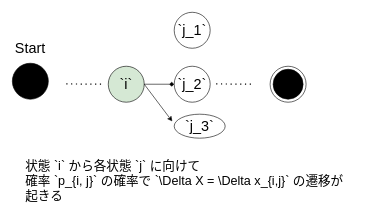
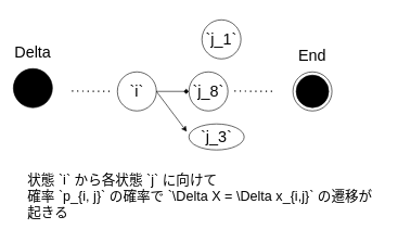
  <mxCell id="0" />
  <mxCell id="1" parent="0" />
  <mxCell id="2" value="" style="ellipse;whiteSpace=wrap;html=1;aspect=fixed;" parent="1" vertex="1"><mxGeometry x="450" y="110" width="60" height="60" as="geometry" /></mxCell>
  <mxCell id="3" value="" style="ellipse;whiteSpace=wrap;html=1;aspect=fixed;fillColor=#000000;" parent="1" vertex="1"><mxGeometry x="455" y="115" width="50" height="50" as="geometry" /></mxCell>
  <mxCell id="4" value="" style="ellipse;whiteSpace=wrap;html=1;aspect=fixed;fillColor=#000000;" parent="1" vertex="1"><mxGeometry x="20" y="105" width="60" height="60" as="geometry" /></mxCell>
- <mxCell id="6" value="&lt;font style=&quot;font-size: 24px;&quot;&gt;Start&lt;/font&gt;" style="text;html=1;strokeColor=none;fillColor=none;align=center;verticalAlign=middle;whiteSpace=wrap;rounded=0;" parent="1" vertex="1"><mxGeometry x="20" y="65" width="60" height="30" as="geometry" /></mxCell>
- <mxCell id="7" value="`i`" style="ellipse;whiteSpace=wrap;html=1;aspect=fixed;fontSize=24;fillColor=#d5e8d4;" parent="1" vertex="1"><mxGeometry x="180" y="110" width="60" height="60" as="geometry" /></mxCell>
- <mxCell id="8" value="`j_2`" style="ellipse;whiteSpace=wrap;html=1;aspect=fixed;fontSize=24;" parent="1" vertex="1"><mxGeometry x="290" y="110" width="60" height="60" as="geometry" /></mxCell>
- <mxCell id="9" value="`j_1`" style="ellipse;whiteSpace=wrap;html=1;aspect=fixed;fontSize=24;" parent="1" vertex="1"><mxGeometry x="290" y="20" width="60" height="60" as="geometry" /></mxCell>
+ <mxCell id="5" value="&lt;font style=&quot;font-size: 24px;&quot;&gt;End&lt;/font&gt;" style="text;html=1;strokeColor=none;fillColor=none;align=center;verticalAlign=middle;whiteSpace=wrap;rounded=0;" parent="1" vertex="1"><mxGeometry x="450" y="70" width="60" height="30" as="geometry" /></mxCell>
+ <mxCell id="6" value="&lt;font style=&quot;font-size: 24px;&quot;&gt;Delta&lt;/font&gt;" style="text;html=1;strokeColor=none;fillColor=none;align=center;verticalAlign=middle;whiteSpace=wrap;rounded=0;" parent="1" vertex="1"><mxGeometry x="20" y="65" width="60" height="30" as="geometry" /></mxCell>
+ <mxCell id="7" value="`i`" style="ellipse;whiteSpace=wrap;html=1;aspect=fixed;fontSize=24;" parent="1" vertex="1"><mxGeometry x="180" y="110" width="60" height="60" as="geometry" /></mxCell>
+ <mxCell id="8" value="`j_8`" style="ellipse;whiteSpace=wrap;html=1;aspect=fixed;fontSize=24;" parent="1" vertex="1"><mxGeometry x="290" y="110" width="60" height="60" as="geometry" /></mxCell>
+ <mxCell id="9" value="`j_1`" style="ellipse;whiteSpace=wrap;html=1;aspect=fixed;fontSize=24;" parent="1" vertex="1"><mxGeometry x="310" y="30" width="60" height="60" as="geometry" /></mxCell>
  <mxCell id="10" value="`j_3`" style="ellipse;whiteSpace=wrap;html=1;aspect=fixed;fontSize=24;" parent="1" vertex="1"><mxGeometry x="290" y="190" width="85" height="40" as="geometry" /></mxCell>
  <mxCell id="11" value="" style="endArrow=diamond;html=1;rounded=0;entryX=0;entryY=0.5;entryDx=0;entryDy=0;" parent="1" source="7" target="8" edge="1"><mxGeometry width="50" height="50" relative="1" as="geometry"><mxPoint x="280" y="200" as="sourcePoint" /><mxPoint x="330" y="150" as="targetPoint" /></mxGeometry></mxCell>
  <mxCell id="12" value="" style="endArrow=classic;html=1;rounded=0;entryX=-0.038;entryY=0.3;entryDx=0;entryDy=0;entryPerimeter=0;" parent="1" target="10" edge="1"><mxGeometry width="50" height="50" relative="1" as="geometry"><mxPoint x="240" y="140" as="sourcePoint" /><mxPoint x="305" y="80.02" as="targetPoint" /></mxGeometry></mxCell>
  <mxCell id="13" value="" style="endArrow=none;dashed=1;html=1;dashPattern=1 3;strokeWidth=2;rounded=0;" parent="1" edge="1"><mxGeometry width="50" height="50" relative="1" as="geometry"><mxPoint x="360" y="139.5" as="sourcePoint" /><mxPoint x="420" y="140" as="targetPoint" /></mxGeometry></mxCell>
  <mxCell id="14" value="" style="endArrow=none;dashed=1;html=1;dashPattern=1 3;strokeWidth=2;rounded=0;" parent="1" edge="1"><mxGeometry width="50" height="50" relative="1" as="geometry"><mxPoint x="110" y="139.5" as="sourcePoint" /><mxPoint x="170" y="140" as="targetPoint" /></mxGeometry></mxCell>
  <mxCell id="15" value="状態 `i` から各状態 `j` に向けて&lt;br style=&quot;font-size: 21px;&quot;&gt;確率 `p_{i, j}` の確率で `\Delta X = \Delta x_{i,j}` の遷移が起きる" style="text;html=1;strokeColor=none;fillColor=none;align=left;verticalAlign=middle;whiteSpace=wrap;rounded=0;fontSize=21;" parent="1" vertex="1"><mxGeometry x="40" y="250" width="550" height="100" as="geometry" /></mxCell>
